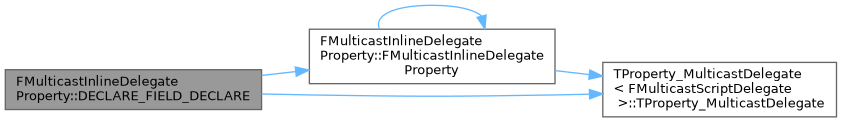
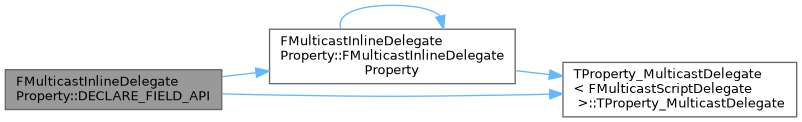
  digraph {
    rankdir=LR
    node [color=grey40 fillcolor=white fontname=Helvetica fontsize=10 shape=box style=filled]
    edge [color=steelblue1 fontname=Helvetica fontsize=10 labelfontname=Helvetica labelfontsize=10 style=solid]
-   n1 [color=gray40 fillcolor=grey60 fontcolor=black height=0.2 label="FMulticastInlineDelegate\lProperty::DECLARE_FIELD_DECLARE" width=0.4]
+   n1 [color=gray40 fillcolor=grey60 fontcolor=black height=0.2 label="FMulticastInlineDelegate\lProperty::DECLARE_FIELD_API" width=0.4]
    n2 [height=0.2 label="FMulticastInlineDelegate\lProperty::FMulticastInlineDelegate\lProperty" width=0.4]
    n3 [height=0.2 label="TProperty_MulticastDelegate\l\< FMulticastScriptDelegate\l \>::TProperty_MulticastDelegate" width=0.4]
    n1 -> n2
    n1 -> n3
    n2 -> n2
    n2 -> n3
  }
